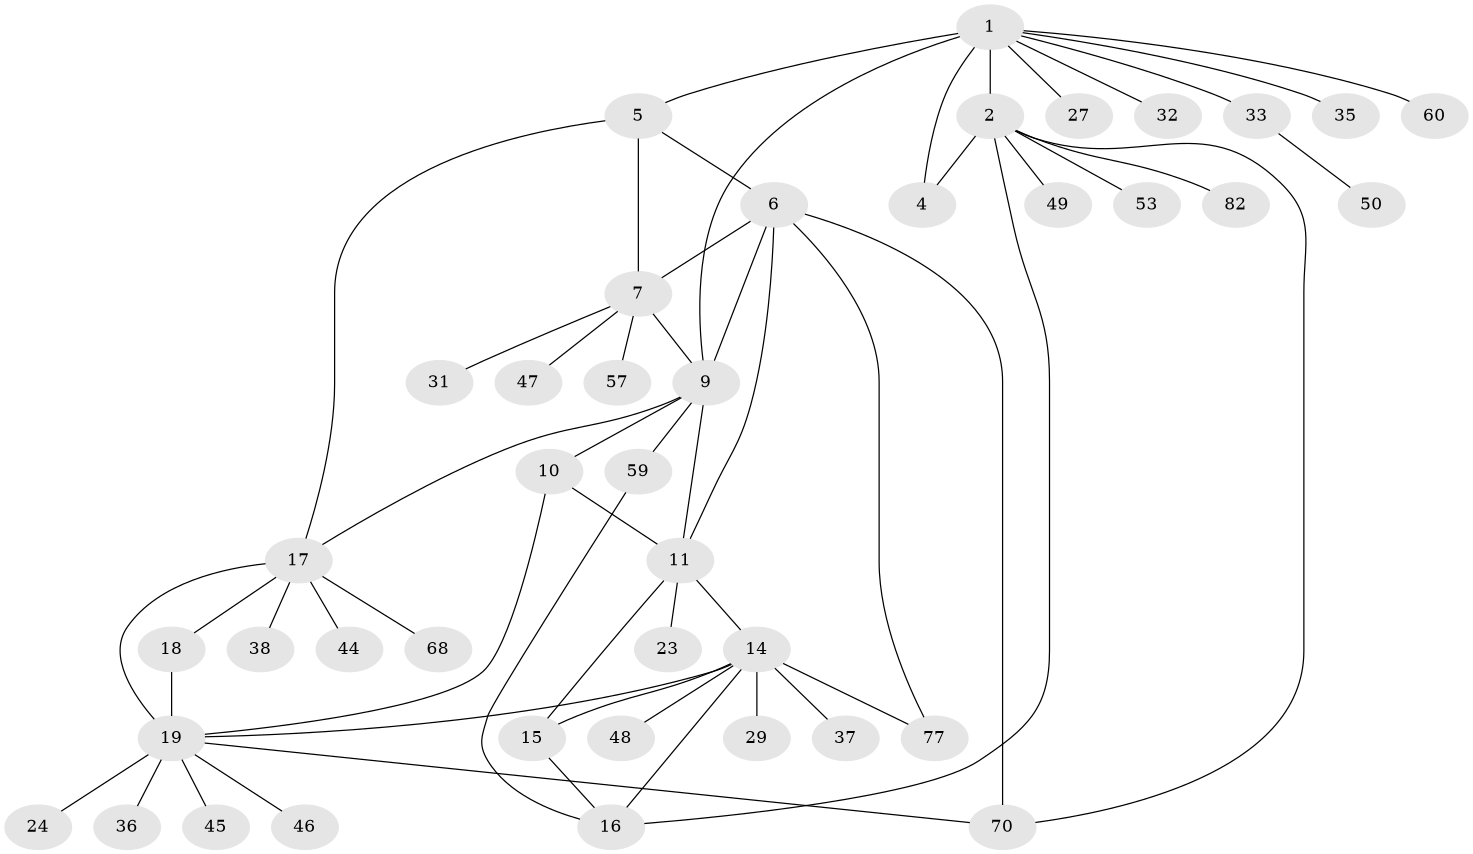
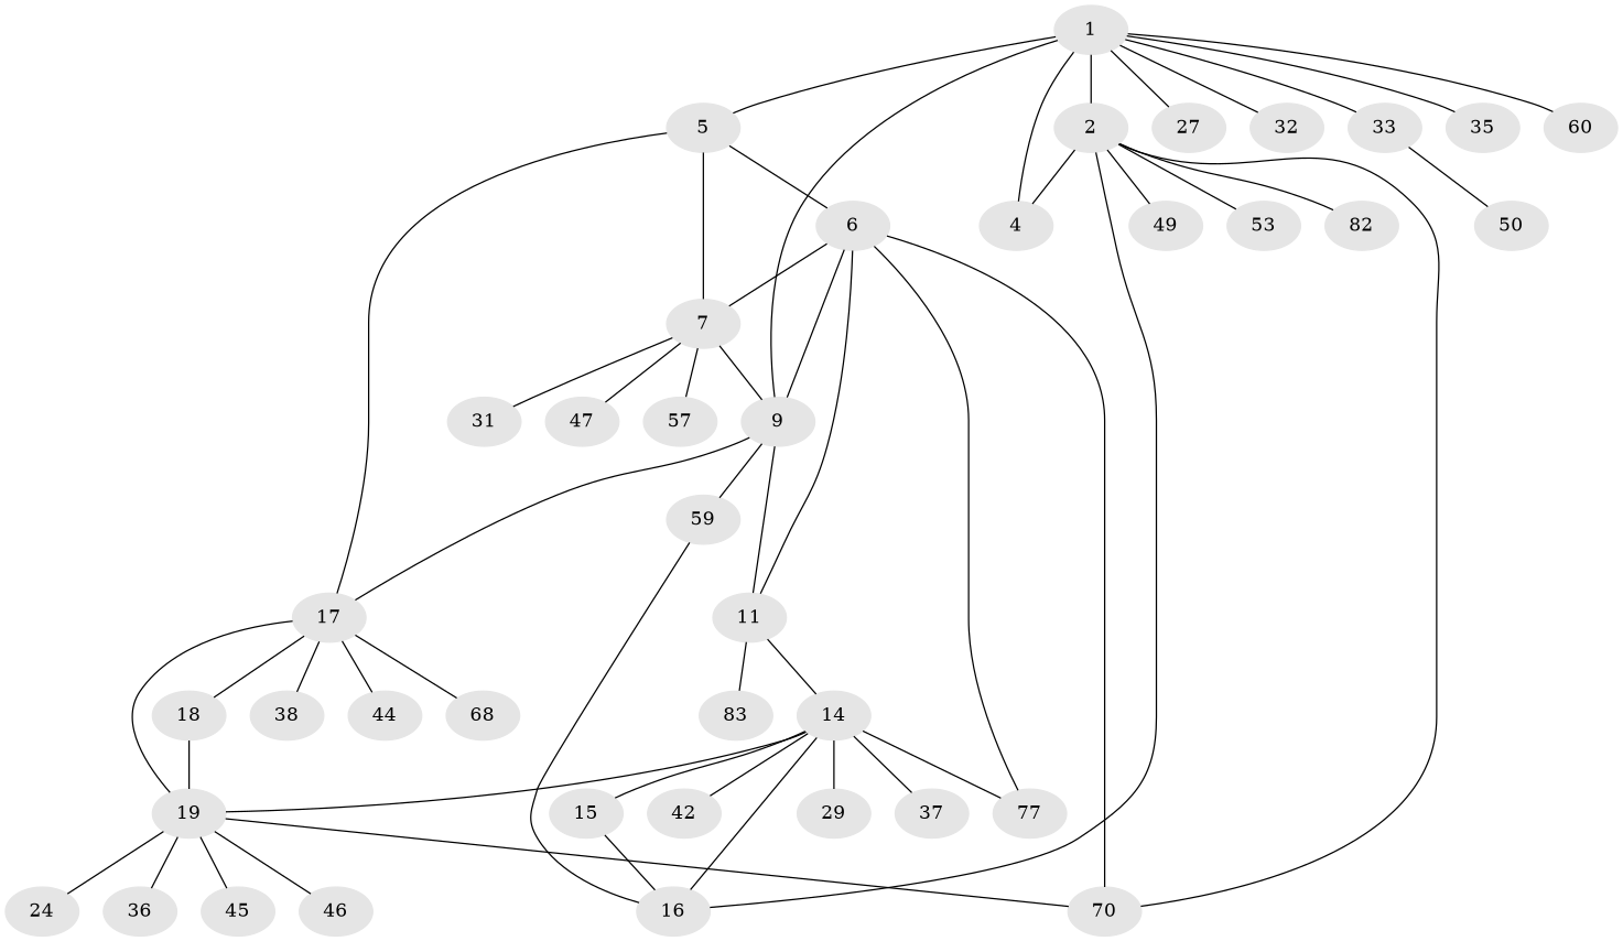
  graph {
    node [color=gray90 style=filled]
    1 [super="+3"]
    2
    4
    5 [super="+8+55"]
    9 [super="+58+65+63+80+40"]
    n6 [label=27]
    32
    33 [super="+41"]
    35 [super="+78"]
    60
    16 [super="+28"]
    n12 [label=70 super="+62"]
    49
    53
    82
    6
    7
    17 [super="+25"]
    11 [super="+13+12"]
-   10
    59 [super="+71"]
    19 [super="+26+20+21+27"]
    24 [super="+39"]
    36
    45
    46 [super="+72"]
    50
    77
    31
    47
    57 [super="+81"]
    18
    38
    44
    68
    14
    15 [super="+51"]
-   23 [super="+66"]
+   23 [super="+66" label=83]
    29
    37
-   48
+   48 [label=42]
    1 -- 2 [weight=2]
    1 -- 4 [weight=2]
    1 -- 5
    1 -- 9 [weight=2]
    1 -- n6
    1 -- 32
    1 -- 33
    1 -- 35
    1 -- 60
    2 -- 4
    2 -- 16
    2 -- n12
    2 -- 49
    2 -- 53
    2 -- 82
    5 -- 6 [weight=2]
    5 -- 7 [weight=2]
    5 -- 17
    9 -- 17
    9 -- 11 [weight=2]
-   9 -- 10
    9 -- 59
    33 -- 50
    6 -- 9 [weight=2]
    6 -- n12
    6 -- 7
    6 -- 11
    6 -- 77
    7 -- 9
    7 -- 31
    7 -- 47
    7 -- 57
    17 -- 19 [weight=2]
    17 -- 18
    17 -- 38
    17 -- 44
    17 -- 68
    11 -- 14
-   11 -- 15
    11 -- 23
-   10 -- 11 [weight=2]
-   10 -- 19
    59 -- 16
    19 -- n12
    19 -- 24
    19 -- 36
    19 -- 45
    19 -- 46
    18 -- 19 [weight=2]
    14 -- 16
    14 -- 19
    14 -- 77
    14 -- 15
    14 -- 29
    14 -- 37
    14 -- 48
    15 -- 16
  }
